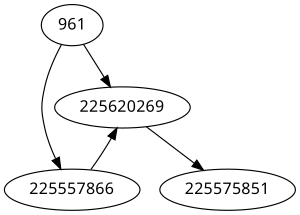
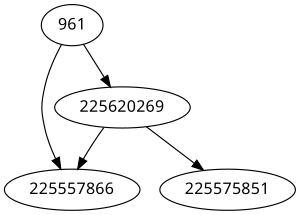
  strict digraph {
    fontname="Noto Sans"
    node [fontname="Noto Sans"]
    edge [fontname="Noto Sans"]
    961
    225620269
    225557866
    225575851
    961 -> 225620269
    961 -> 225557866
    225620269 -> 225575851
-   225557866 -> 225620269
+   225620269 -> 225557866
  }
